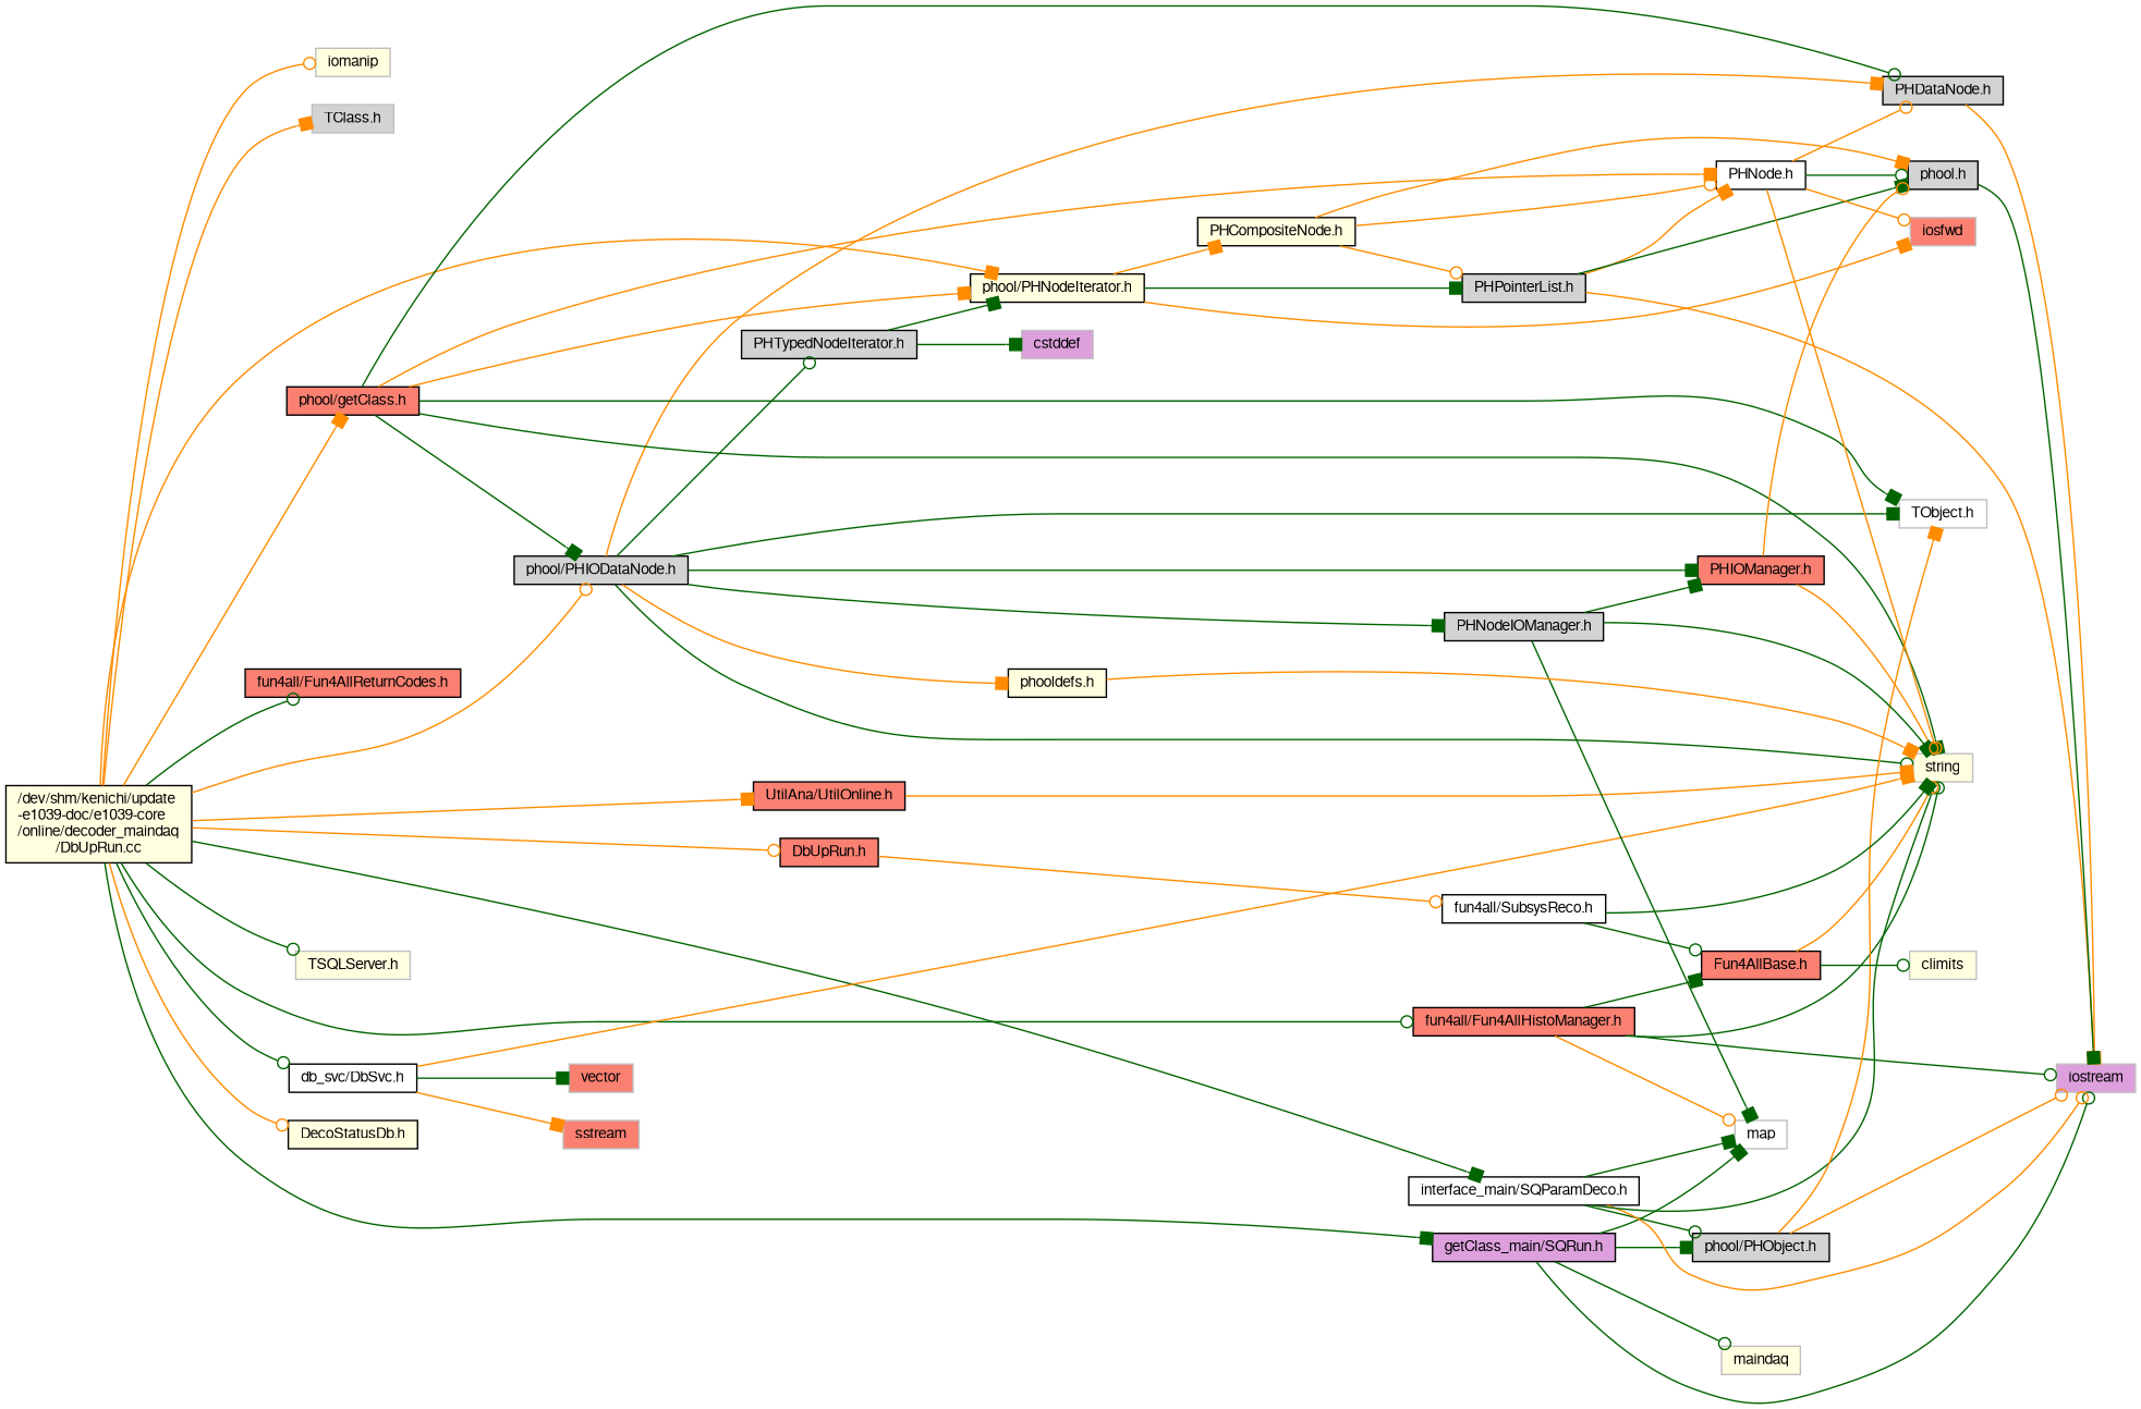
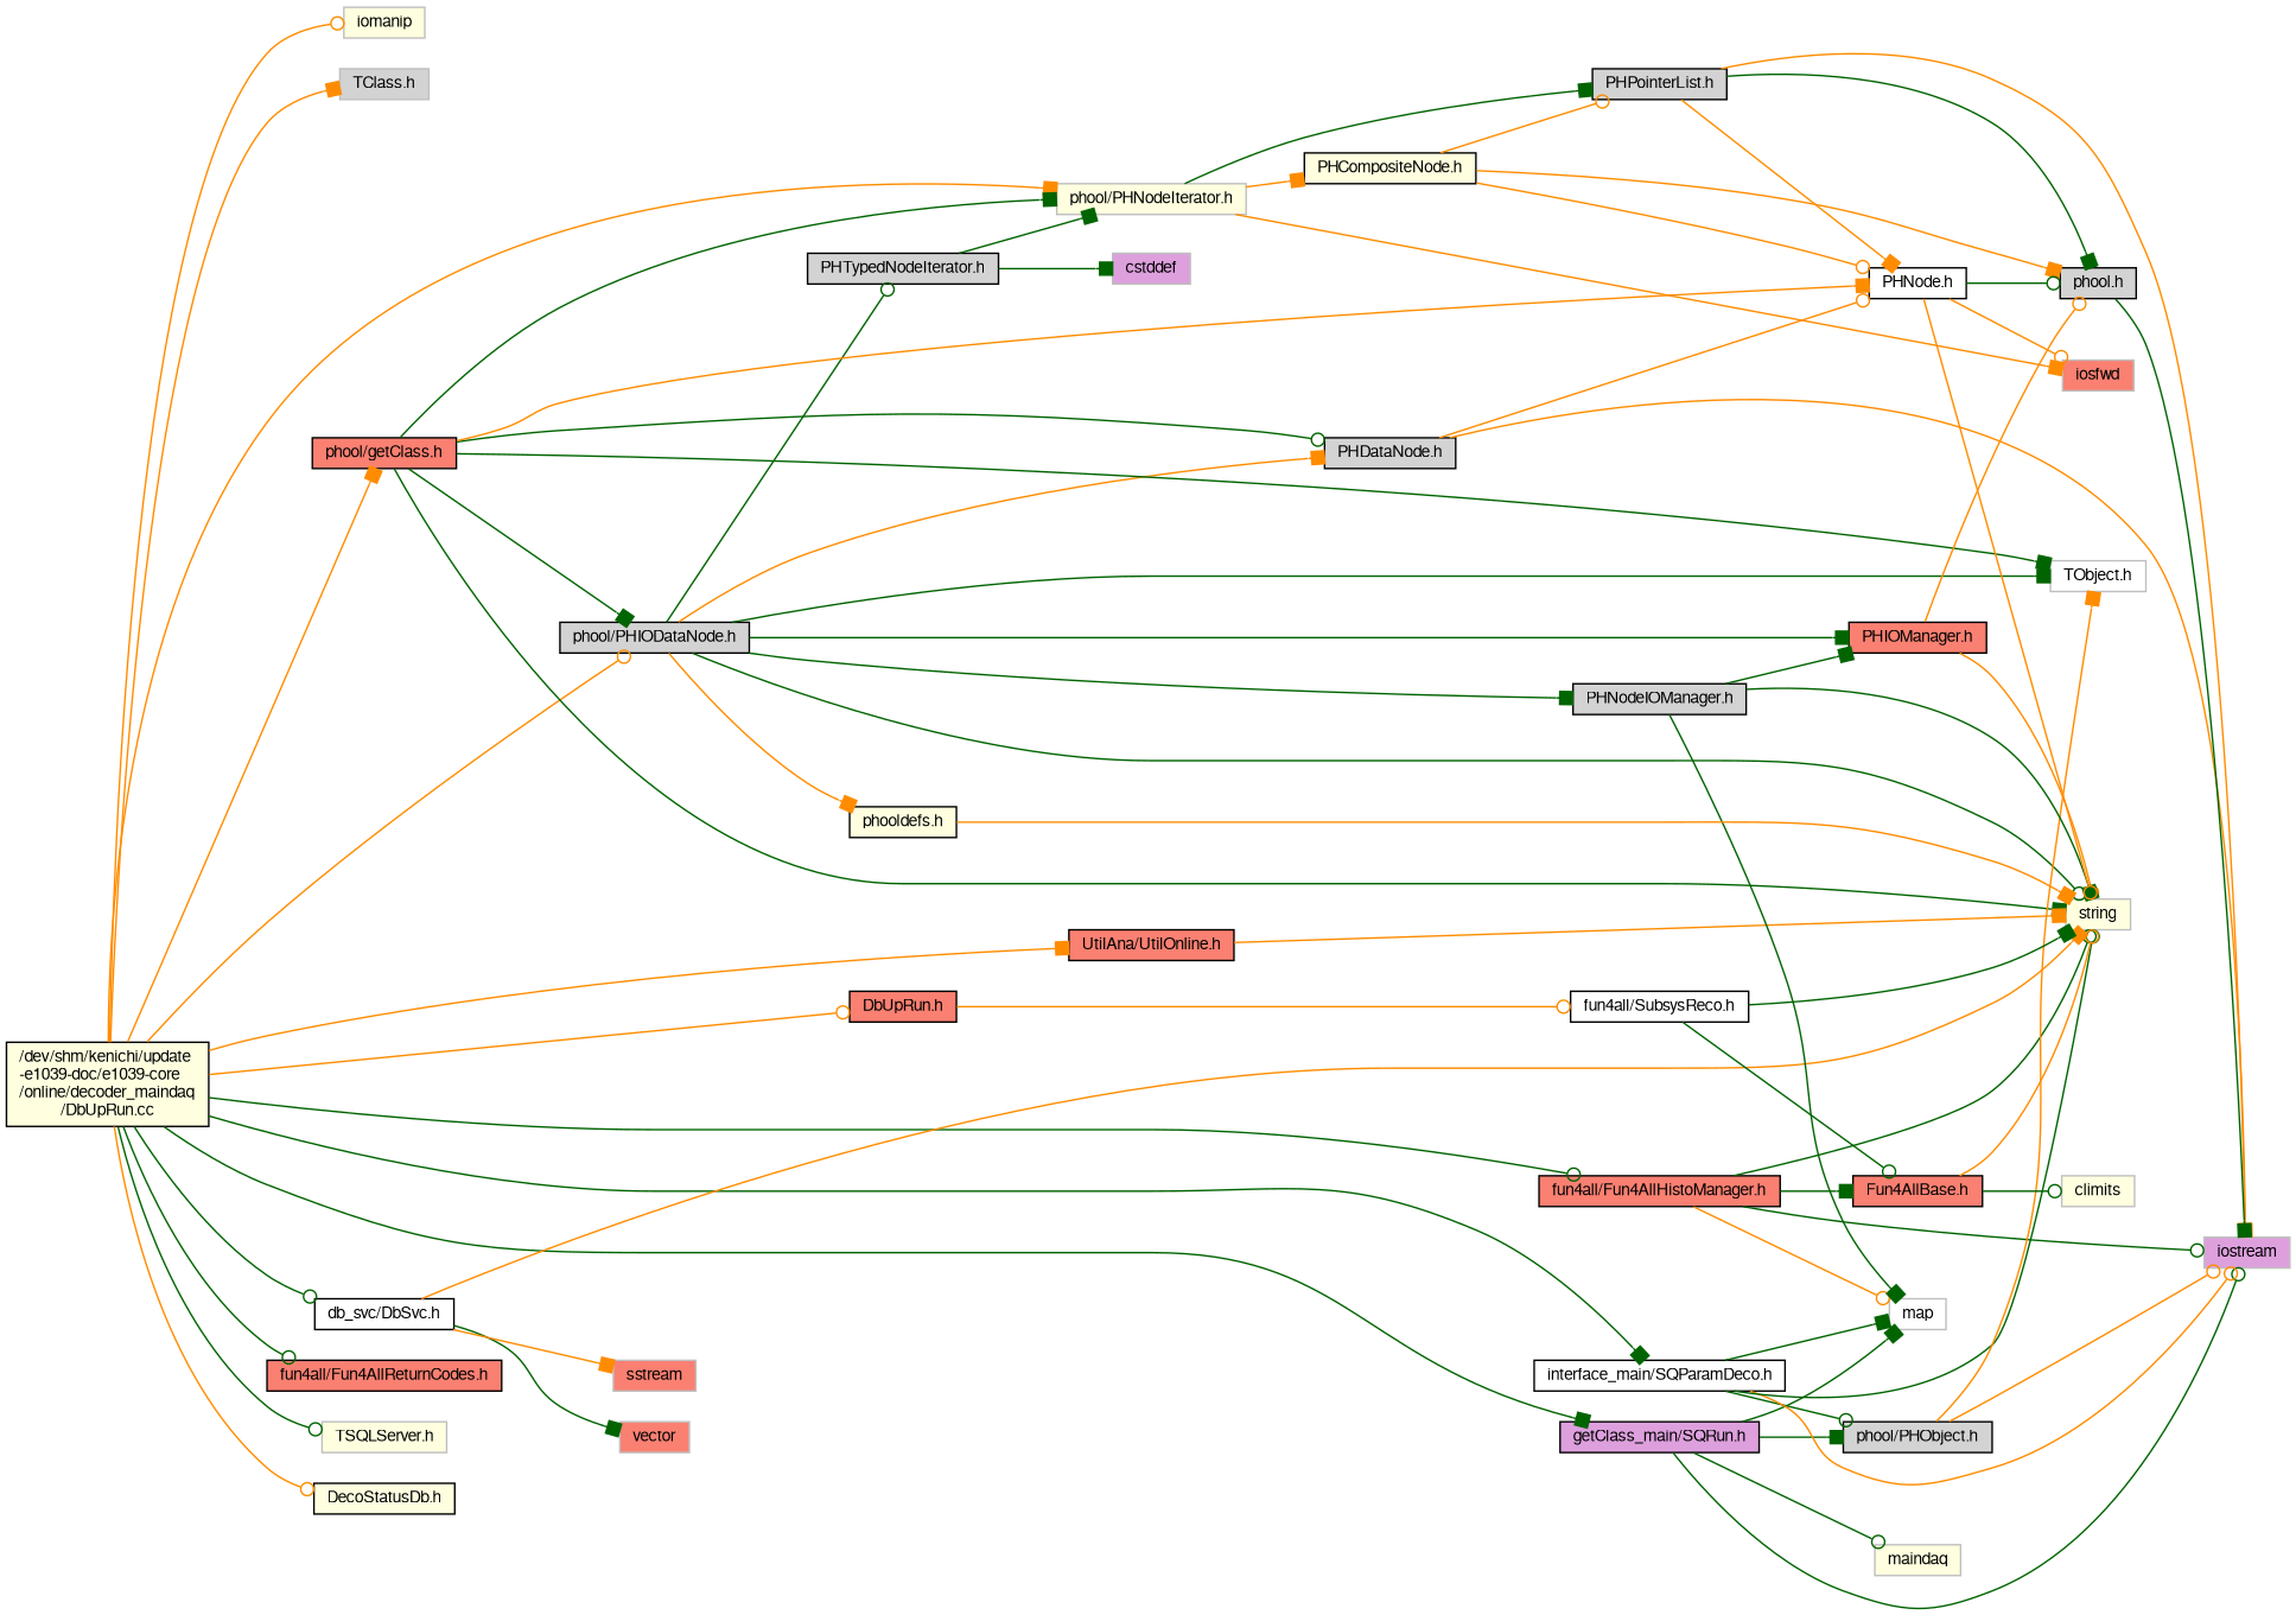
  digraph {
    rankdir=LR
    node [color=black fillcolor=lightyellow fontname=FreeSans fontsize=10 shape=record style=filled]
    edge [arrowhead=box color=darkgreen fontname=FreeSans fontsize=10 labelfontname=FreeSans labelfontsize=10 style=solid]
    n1 [fontcolor=black height=0.2 label="/dev/shm/kenichi/update\l-e1039-doc/e1039-core\l/online/decoder_maindaq\l/DbUpRun.cc" width=0.4]
    n2 [color=grey75 height=0.2 label=iomanip width=0.4]
    n3 [color=grey75 fillcolor=lightgrey height=0.2 label="TClass.h" width=0.4]
    n4 [fillcolor=plum height=0.2 label="getClass_main/SQRun.h" width=0.4]
    n5 [fillcolor=white height=0.2 label="interface_main/SQParamDeco.h" width=0.4]
    n6 [fillcolor=salmon height=0.2 label="fun4all/Fun4AllReturnCodes.h" width=0.4]
    n7 [fillcolor=salmon height=0.2 label="fun4all/Fun4AllHistoManager.h" width=0.4]
-   n8 [height=0.2 label="phool/PHNodeIterator.h" width=0.4]
+   n8 [color=grey75 height=0.2 label="phool/PHNodeIterator.h" width=0.4]
    n9 [fillcolor=lightgrey height=0.2 label="phool/PHIODataNode.h" width=0.4]
    n10 [fillcolor=salmon height=0.2 label="phool/getClass.h" width=0.4]
    n11 [color=grey75 height=0.2 label="TSQLServer.h" width=0.4]
    n12 [fillcolor=white height=0.2 label="db_svc/DbSvc.h" width=0.4]
    n13 [fillcolor=salmon height=0.2 label="UtilAna/UtilOnline.h" width=0.4]
    n14 [height=0.2 label="DecoStatusDb.h" width=0.4]
    n15 [fillcolor=salmon height=0.2 label="DbUpRun.h" width=0.4]
    n16 [fillcolor=lightgrey height=0.2 label="phool/PHObject.h" width=0.4]
    n17 [color=grey75 fillcolor=plum height=0.2 label=iostream width=0.4]
    n18 [color=grey75 fillcolor=white height=0.2 label=map width=0.4]
    n19 [color=grey75 height=0.2 label=maindaq width=0.4]
    n20 [color=grey75 height=0.2 label=string width=0.4]
    n21 [fillcolor=salmon height=0.2 label="Fun4AllBase.h" width=0.4]
    n22 [height=0.2 label="PHCompositeNode.h" width=0.4]
    n23 [fillcolor=lightgrey height=0.2 label="PHPointerList.h" width=0.4]
    n24 [color=grey75 fillcolor=salmon height=0.2 label=iosfwd width=0.4]
    n25 [color=grey75 fillcolor=white height=0.2 label="TObject.h" width=0.4]
    n26 [fillcolor=lightgrey height=0.2 label="PHDataNode.h" width=0.4]
    n27 [fillcolor=salmon height=0.2 label="PHIOManager.h" width=0.4]
    n28 [fillcolor=lightgrey height=0.2 label="PHNodeIOManager.h" width=0.4]
    n29 [fillcolor=lightgrey height=0.2 label="PHTypedNodeIterator.h" width=0.4]
    n30 [height=0.2 label="phooldefs.h" width=0.4]
    n31 [fillcolor=white height=0.2 label="PHNode.h" width=0.4]
    n32 [color=grey75 fillcolor=salmon height=0.2 label=vector width=0.4]
    n33 [color=grey75 fillcolor=salmon height=0.2 label=sstream width=0.4]
    n34 [fillcolor=white height=0.2 label="fun4all/SubsysReco.h" width=0.4]
    n35 [color=grey75 height=0.2 label=climits width=0.4]
    n36 [fillcolor=lightgrey height=0.2 label="phool.h" width=0.4]
    n37 [color=grey75 fillcolor=plum height=0.2 label=cstddef width=0.4]
    n1 -> n2 [arrowhead=odot color=darkorange]
    n1 -> n3 [color=darkorange]
    n1 -> n4
    n1 -> n5
    n1 -> n6 [arrowhead=odot]
    n1 -> n7 [arrowhead=odot]
    n1 -> n8 [color=darkorange]
    n1 -> n9 [arrowhead=odot color=darkorange]
    n1 -> n10 [color=darkorange]
    n1 -> n11 [arrowhead=odot]
    n1 -> n12 [arrowhead=odot]
    n1 -> n13 [color=darkorange]
    n1 -> n14 [arrowhead=odot color=darkorange]
    n1 -> n15 [arrowhead=odot color=darkorange]
    n4 -> n16
    n4 -> n17 [arrowhead=odot]
    n4 -> n18
    n4 -> n19 [arrowhead=odot]
    n5 -> n16 [arrowhead=odot]
    n5 -> n17 [arrowhead=odot color=darkorange]
    n5 -> n18
    n5 -> n20 [arrowhead=odot]
    n7 -> n17 [arrowhead=odot]
    n7 -> n18 [arrowhead=odot color=darkorange]
    n7 -> n20 [arrowhead=odot]
    n7 -> n21
    n8 -> n22 [color=darkorange]
    n8 -> n23
    n8 -> n24 [color=darkorange]
    n9 -> n20 [arrowhead=odot]
    n9 -> n25
    n9 -> n26 [color=darkorange]
    n9 -> n27
    n9 -> n28
    n9 -> n29 [arrowhead=odot]
    n9 -> n30 [color=darkorange]
-   n10 -> n8 [color=darkorange]
+   n10 -> n8
    n10 -> n9
    n10 -> n20
    n10 -> n25
    n10 -> n26 [arrowhead=odot]
    n10 -> n31 [color=darkorange]
    n12 -> n20 [color=darkorange]
    n12 -> n32
    n12 -> n33 [color=darkorange]
    n13 -> n20 [color=darkorange]
    n15 -> n34 [arrowhead=odot color=darkorange]
    n16 -> n17 [arrowhead=odot color=darkorange]
    n16 -> n25 [color=darkorange]
    n21 -> n20 [arrowhead=odot color=darkorange]
    n21 -> n35 [arrowhead=odot]
    n22 -> n23 [arrowhead=odot color=darkorange]
    n22 -> n31 [arrowhead=odot color=darkorange]
    n22 -> n36 [color=darkorange]
    n23 -> n17 [color=darkorange]
    n23 -> n31 [color=darkorange]
    n23 -> n36
    n26 -> n17 [color=darkorange]
-   n31 -> n26 [arrowhead=odot color=darkorange]
+   n26 -> n31 [arrowhead=odot color=darkorange]
    n27 -> n20 [arrowhead=odot color=darkorange]
    n27 -> n36 [arrowhead=odot color=darkorange]
    n28 -> n18
    n28 -> n20
    n28 -> n27
    n29 -> n8
    n29 -> n37
    n30 -> n20 [color=darkorange]
    n31 -> n20 [arrowhead=odot color=darkorange]
    n31 -> n24 [arrowhead=odot color=darkorange]
    n31 -> n36 [arrowhead=odot]
    n34 -> n20
    n34 -> n21 [arrowhead=odot]
    n36 -> n17
  }
